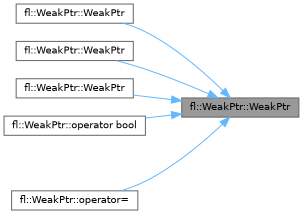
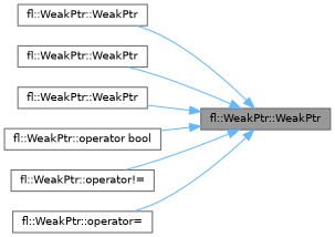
  digraph {
    rankdir=RL
    node [color=grey40 fillcolor=white fontname=Helvetica fontsize=10 shape=box style=filled]
    edge [color=steelblue1 dir=back fontname=Helvetica fontsize=10 labelfontname=Helvetica labelfontsize=10 style=solid]
    n1 [color=gray40 fillcolor=grey60 fontcolor=black height=0.2 label="fl::WeakPtr::WeakPtr" width=0.4]
    n2 [height=0.2 label="fl::WeakPtr::WeakPtr" width=0.4]
    n3 [height=0.2 label="fl::WeakPtr::WeakPtr" width=0.4]
    n4 [height=0.2 label="fl::WeakPtr::WeakPtr" width=0.4]
    n5 [height=0.2 label="fl::WeakPtr::operator bool" width=0.4]
+   n6 [height=0.2 label="fl::WeakPtr::operator!=" width=0.4]
    n7 [height=0.2 label="fl::WeakPtr::operator=" width=0.4]
    n1 -> n2
    n1 -> n3
    n1 -> n4
    n1 -> n5
+   n1 -> n6
    n1 -> n7
  }
